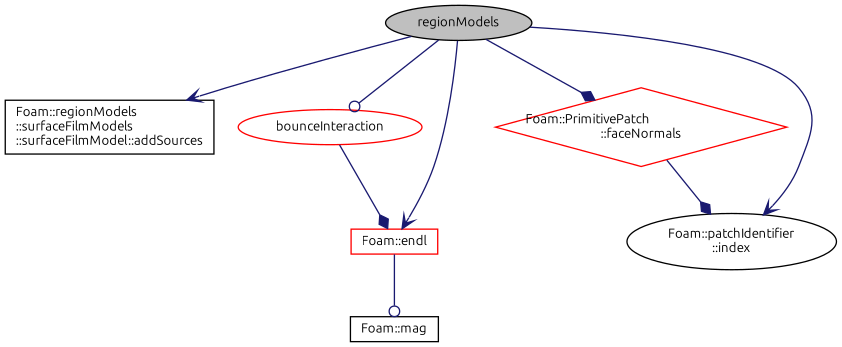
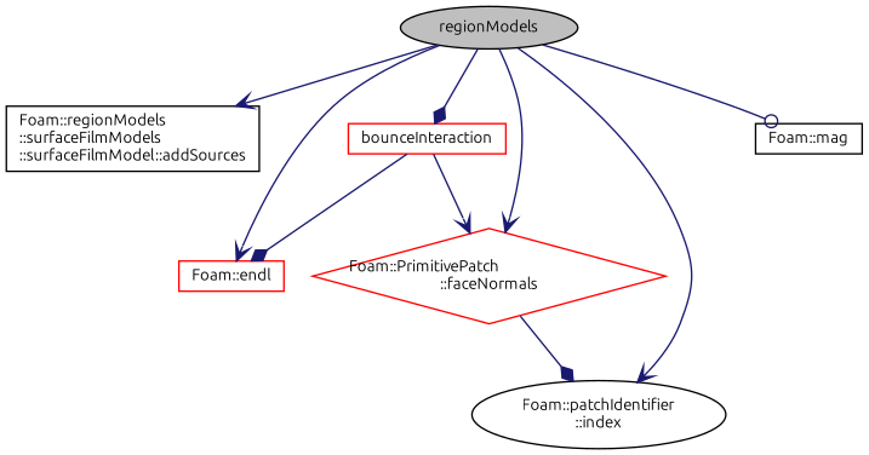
  digraph {
    fontname=Ubuntu
    rankdir=TB
    node [color=black fontname=Ubuntu fontsize=10 shape=ellipse]
    edge [arrowhead=vee color=midnightblue fontname=Ubuntu fontsize=10 labelfontname=Helvetica labelfontsize=10 style=solid]
    n1 [fillcolor=grey75 fontcolor=black height=0.2 label=regionModels style=filled width=0.4]
    n2 [height=0.2 label="Foam::regionModels\l::surfaceFilmModels\l::surfaceFilmModel::addSources" shape=box width=0.4]
-   n3 [color=red height=0.2 label=bounceInteraction width=0.4]
+   n3 [color=red height=0.2 label=bounceInteraction shape=box width=0.4]
    n4 [color=red height=0.2 label="Foam::endl" shape=box width=0.4]
    n5 [color=red height=0.2 label="Foam::PrimitivePatch\l::faceNormals" shape=diamond width=0.4]
    n6 [height=0.2 label="Foam::patchIdentifier\l::index" width=0.4]
    n7 [height=0.2 label="Foam::mag" shape=box width=0.4]
    n1 -> n2
-   n1 -> n3 [arrowhead=odot]
+   n1 -> n3 [arrowhead=diamond]
    n1 -> n4
-   n1 -> n5 [arrowhead=diamond]
+   n1 -> n5
    n1 -> n6
-   n4 -> n7 [arrowhead=odot]
+   n1 -> n7 [arrowhead=odot]
    n3 -> n4 [arrowhead=diamond]
+   n3 -> n5
    n5 -> n6 [arrowhead=diamond]
  }
